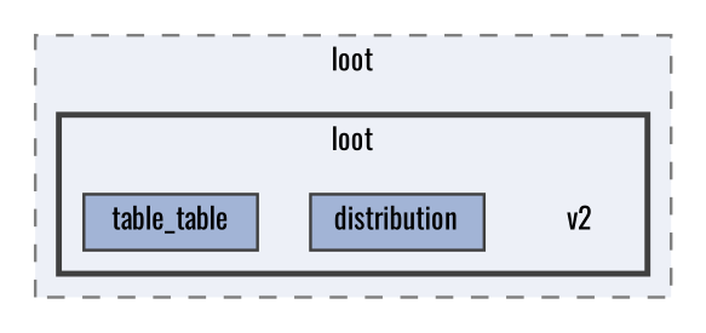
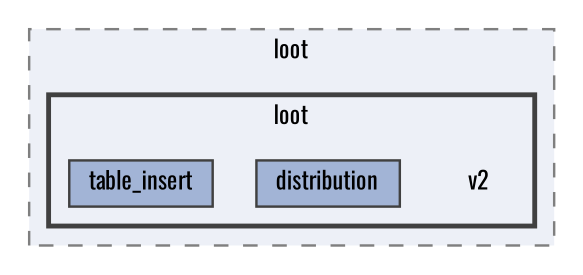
  digraph {
    compound=true
    fontname=Oswald
    node [fontname=Oswald fontsize=10 shape=box color=grey25 fillcolor="#a2b4d6" style=filled]
    n1 [height=0.2 label=v2 shape=plaintext width=0.4 color="" fillcolor="" style=""]
    n2 [height=0.2 label=distribution width=0.4]
-   n3 [height=0.2 label=table_table width=0.4]
+   n3 [height=0.2 label=table_insert width=0.4]
    subgraph cluster_1 {
      bgcolor="#edf0f7"
      fontsize=10
      label=loot
      pencolor=grey50
      style="filled,dashed"
      subgraph cluster_2 {
        bgcolor="#edf0f7"
        fontsize=10
        pencolor=grey25
        style="filled,bold"
        n1
        n2
        n3
      }
    }
  }
